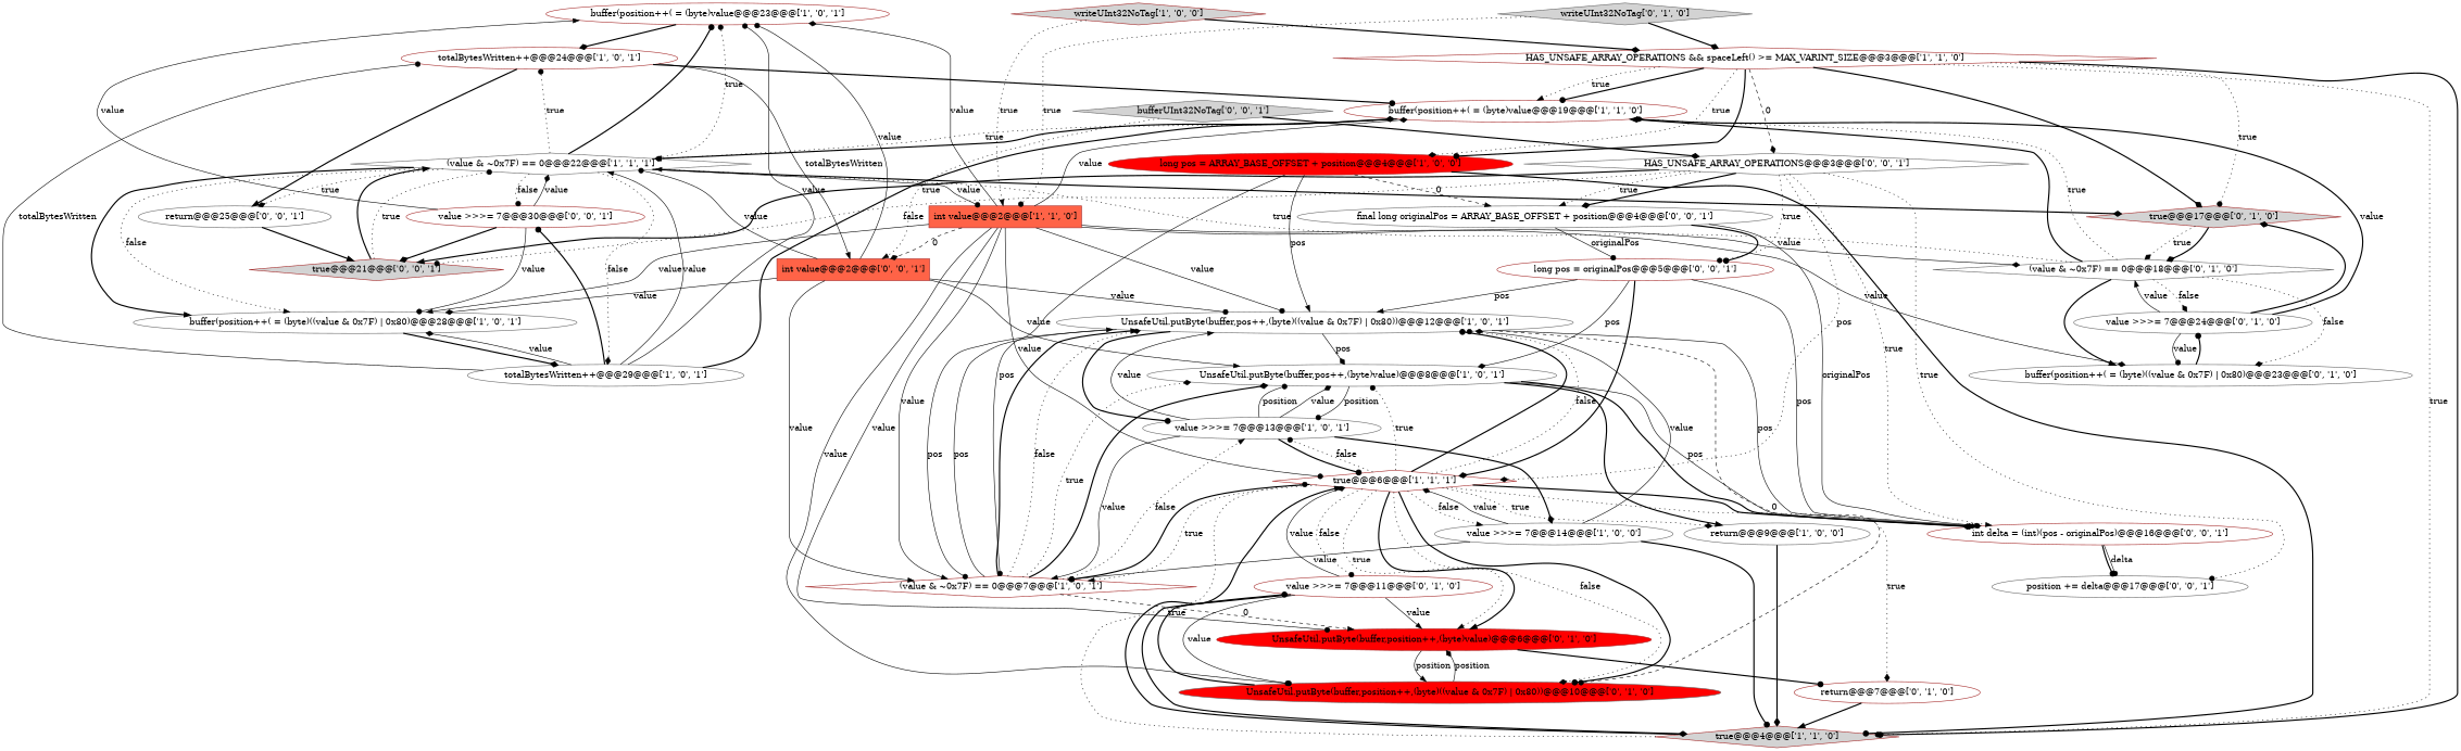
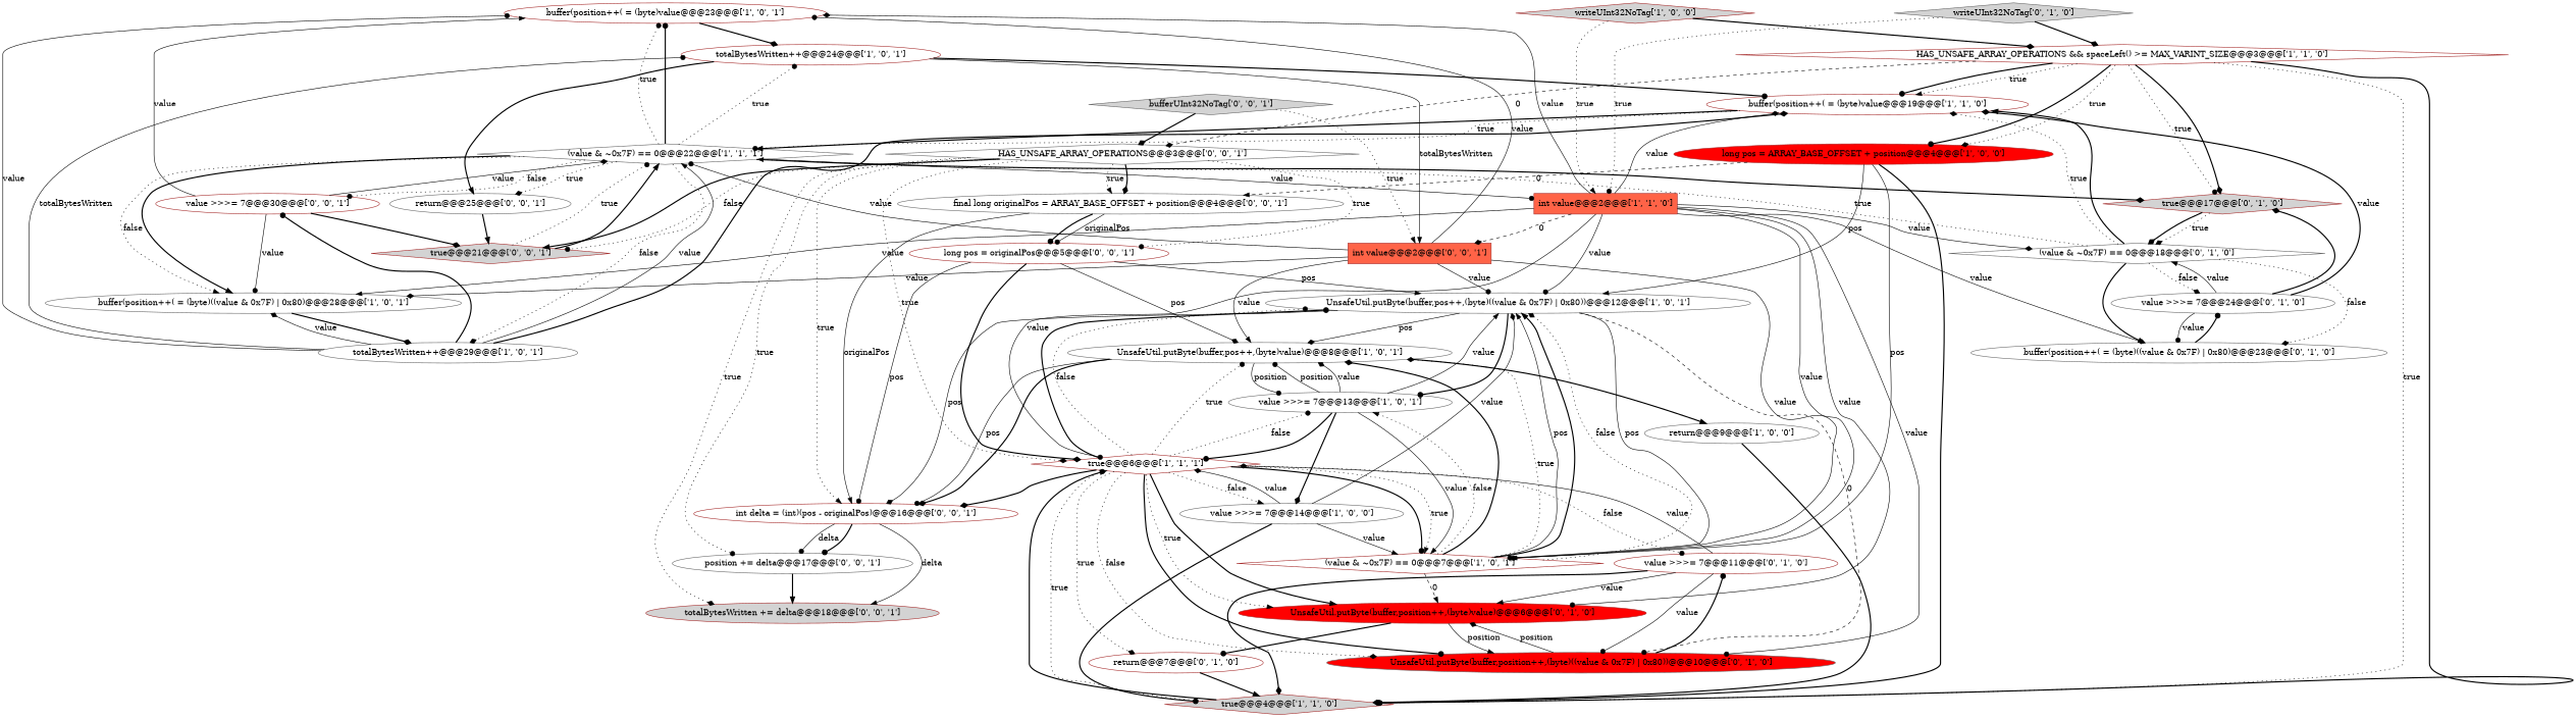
  digraph {
    node [color=brown fillcolor=white shape=ellipse style=filled]
    edge [arrowhead=dot style=solid]
    n1 [label="buffer(position++( = (byte)value@@@23@@@['1', '0', '1']"]
    n2 [label="totalBytesWritten++@@@24@@@['1', '0', '1']"]
    n3 [label="buffer(position++( = (byte)value@@@19@@@['1', '1', '0']"]
    n4 [color=gray40 label="return@@@25@@@['0', '0', '1']"]
    n5 [fillcolor=tomato label="int value@@@2@@@['0', '0', '1']" shape=box]
    n6 [fillcolor=lightgray label="true@@@4@@@['1', '1', '0']" shape=diamond]
    n7 [label="true@@@6@@@['1', '1', '1']" shape=diamond]
    n8 [color=gray40 label="UnsafeUtil.putByte(buffer,pos++,(byte)((value & 0x7F) | 0x80))@@@12@@@['1', '0', '1']"]
    n9 [color=gray40 label="UnsafeUtil.putByte(buffer,pos++,(byte)value)@@@8@@@['1', '0', '1']"]
    n10 [label="int delta = (int)(pos - originalPos)@@@16@@@['0', '0', '1']"]
    n11 [color=gray40 label="value >>>= 7@@@13@@@['1', '0', '1']"]
    n12 [label="(value & ~0x7F) == 0@@@7@@@['1', '0', '1']" shape=diamond]
    n13 [color=gray40 fillcolor=red label="UnsafeUtil.putByte(buffer,position++,(byte)((value & 0x7F) | 0x80))@@@10@@@['0', '1', '0']"]
    n14 [color=gray40 label="return@@@9@@@['1', '0', '0']"]
    n15 [color=gray40 label="value >>>= 7@@@14@@@['1', '0', '0']"]
    n16 [fillcolor=red label="UnsafeUtil.putByte(buffer,position++,(byte)value)@@@6@@@['0', '1', '0']"]
    n17 [label="return@@@7@@@['0', '1', '0']"]
    n18 [label="value >>>= 7@@@11@@@['0', '1', '0']"]
    n19 [label="value >>>= 7@@@30@@@['0', '0', '1']"]
    n20 [color=gray40 label="buffer(position++( = (byte)((value & 0x7F) | 0x80)@@@28@@@['1', '0', '1']"]
    n21 [color=gray40 label="(value & ~0x7F) == 0@@@22@@@['1', '1', '1']" shape=diamond]
    n22 [fillcolor=lightgray label="true@@@21@@@['0', '0', '1']" shape=diamond]
    n23 [color=gray40 label="totalBytesWritten++@@@29@@@['1', '0', '1']"]
    n24 [fillcolor=tomato label="int value@@@2@@@['1', '1', '0']" shape=box]
    n25 [fillcolor=lightgray label="true@@@17@@@['0', '1', '0']" shape=diamond]
+   n26 [fillcolor=lightgray label="totalBytesWritten += delta@@@18@@@['0', '0', '1']"]
    n27 [color=gray40 label="position += delta@@@17@@@['0', '0', '1']"]
    n28 [color=gray40 fillcolor=lightgray label="writeUInt32NoTag['0', '1', '0']" shape=diamond]
    n29 [label="HAS_UNSAFE_ARRAY_OPERATIONS && spaceLeft() >= MAX_VARINT_SIZE@@@3@@@['1', '1', '0']" shape=diamond]
    n30 [fillcolor=red label="long pos = ARRAY_BASE_OFFSET + position@@@4@@@['1', '0', '0']"]
    n31 [color=gray40 label="HAS_UNSAFE_ARRAY_OPERATIONS@@@3@@@['0', '0', '1']" shape=diamond]
    n32 [color=gray40 label="(value & ~0x7F) == 0@@@18@@@['0', '1', '0']" shape=diamond]
    n33 [color=gray40 label="buffer(position++( = (byte)((value & 0x7F) | 0x80)@@@23@@@['0', '1', '0']"]
    n34 [color=gray40 label="value >>>= 7@@@24@@@['0', '1', '0']"]
    n35 [color=gray40 label="final long originalPos = ARRAY_BASE_OFFSET + position@@@4@@@['0', '0', '1']"]
    n36 [label="long pos = originalPos@@@5@@@['0', '0', '1']"]
    n37 [fillcolor=lightgray label="writeUInt32NoTag['1', '0', '0']" shape=diamond]
    n38 [color=gray40 fillcolor=lightgray label="bufferUInt32NoTag['0', '0', '1']" shape=diamond]
    n1 -> n2 [arrowhead=diamond style=bold]
    n2 -> n3 [style=bold]
    n2 -> n4 [arrowhead=normal style=bold]
    n2 -> n5 [arrowhead=normal label=totalBytesWritten]
    n3 -> n21 [label=true style=dotted]
    n3 -> n21 [arrowhead=normal style=bold]
    n4 -> n22 [arrowhead=normal style=bold]
    n5 -> n1 [label=value]
    n5 -> n8 [label=value]
    n5 -> n9 [arrowhead=normal label=value]
    n5 -> n12 [arrowhead=normal label=value]
    n5 -> n20 [arrowhead=diamond label=value]
    n5 -> n21 [label=value]
    n6 -> n7 [label=true style=dotted]
    n6 -> n7 [arrowhead=normal style=bold]
    n7 -> n8 [style=bold]
    n7 -> n8 [label=false style=dotted]
    n7 -> n9 [label=true style=dotted]
    n7 -> n10 [arrowhead=diamond style=bold]
    n7 -> n11 [label=false style=dotted]
    n7 -> n12 [arrowhead=normal label=true style=dotted]
    n7 -> n12 [style=bold]
    n7 -> n13 [arrowhead=diamond label=false style=dotted]
    n7 -> n13 [style=bold]
-   n7 -> n14 [arrowhead=diamond label=true style=dotted]
    n7 -> n15 [arrowhead=normal label=false style=dotted]
    n7 -> n16 [arrowhead=normal label=true style=dotted]
    n7 -> n16 [arrowhead=normal style=bold]
    n7 -> n17 [arrowhead=diamond label=true style=dotted]
    n7 -> n18 [label=false style=dotted]
    n8 -> n9 [arrowhead=diamond label=pos]
    n8 -> n10 [arrowhead=diamond label=pos]
    n8 -> n11 [style=bold]
    n8 -> n12 [label=pos]
    n8 -> n13 [label=0 style=dashed]
    n9 -> n10 [label=pos]
    n9 -> n10 [arrowhead=diamond style=bold]
    n9 -> n11 [label=position]
    n9 -> n14 [arrowhead=normal style=bold]
+   n10 -> n26 [arrowhead=normal label=delta]
    n10 -> n27 [label=delta]
    n10 -> n27 [style=bold]
    n11 -> n7 [style=bold]
    n11 -> n8 [arrowhead=normal label=value]
    n11 -> n9 [label=position]
    n11 -> n9 [arrowhead=diamond label=value]
    n11 -> n12 [arrowhead=normal label=value]
    n11 -> n15 [arrowhead=diamond style=bold]
    n12 -> n8 [arrowhead=normal label=pos]
    n12 -> n8 [arrowhead=normal style=bold]
    n12 -> n8 [arrowhead=diamond label=false style=dotted]
    n12 -> n9 [arrowhead=diamond label=true style=dotted]
    n12 -> n9 [arrowhead=diamond style=bold]
    n12 -> n11 [arrowhead=normal label=false style=dotted]
    n12 -> n16 [arrowhead=normal label=0 style=dashed]
    n13 -> n16 [arrowhead=diamond label=position]
    n13 -> n18 [style=bold]
    n14 -> n6 [arrowhead=diamond style=bold]
    n15 -> n6 [style=bold]
    n15 -> n7 [arrowhead=diamond label=value]
    n15 -> n8 [arrowhead=diamond label=value]
    n15 -> n12 [arrowhead=normal label=value]
    n16 -> n13 [arrowhead=normal label=position]
    n16 -> n17 [style=bold]
    n17 -> n6 [arrowhead=normal style=bold]
    n18 -> n6 [arrowhead=diamond style=bold]
    n18 -> n7 [arrowhead=diamond label=value]
    n18 -> n13 [label=value]
    n18 -> n16 [arrowhead=normal label=value]
    n19 -> n1 [arrowhead=normal label=value]
    n19 -> n20 [label=value]
    n19 -> n21 [arrowhead=diamond label=value]
    n19 -> n22 [arrowhead=diamond style=bold]
    n20 -> n23 [arrowhead=diamond style=bold]
    n21 -> n1 [label=true style=dotted]
    n21 -> n1 [style=bold]
    n21 -> n2 [label=true style=dotted]
    n21 -> n4 [arrowhead=diamond label=true style=dotted]
    n21 -> n19 [label=false style=dotted]
    n21 -> n20 [arrowhead=normal style=bold]
    n21 -> n20 [arrowhead=normal label=false style=dotted]
    n21 -> n23 [arrowhead=diamond label=false style=dotted]
    n21 -> n24 [label=value]
    n21 -> n25 [arrowhead=diamond style=bold]
    n22 -> n21 [arrowhead=normal style=bold]
    n22 -> n21 [label=true style=dotted]
    n23 -> n1 [label=value]
    n23 -> n2 [label=totalBytesWritten]
    n23 -> n3 [arrowhead=diamond style=bold]
    n23 -> n19 [style=bold]
    n23 -> n20 [arrowhead=diamond label=value]
    n23 -> n21 [arrowhead=normal label=value]
    n24 -> n1 [arrowhead=diamond label=value]
    n24 -> n3 [arrowhead=diamond label=value]
    n24 -> n5 [arrowhead=diamond label=0 style=dashed]
    n24 -> n7 [label=value]
    n24 -> n8 [label=value]
    n24 -> n12 [arrowhead=normal label=value]
    n24 -> n13 [label=value]
    n24 -> n16 [label=value]
    n24 -> n20 [arrowhead=normal label=value]
    n24 -> n32 [arrowhead=diamond label=value]
    n24 -> n33 [arrowhead=diamond label=value]
    n25 -> n32 [arrowhead=diamond label=true style=dotted]
    n25 -> n32 [arrowhead=diamond style=bold]
+   n27 -> n26 [arrowhead=normal style=bold]
    n28 -> n24 [label=true style=dotted]
    n28 -> n29 [arrowhead=diamond style=bold]
    n29 -> n3 [arrowhead=normal label=true style=dotted]
    n29 -> n3 [style=bold]
    n29 -> n6 [label=true style=dotted]
    n29 -> n6 [style=bold]
    n29 -> n25 [label=true style=dotted]
    n29 -> n25 [arrowhead=diamond style=bold]
    n29 -> n30 [style=bold]
    n29 -> n30 [arrowhead=diamond label=true style=dotted]
    n29 -> n31 [arrowhead=diamond label=0 style=dashed]
    n30 -> n6 [style=bold]
    n30 -> n8 [arrowhead=normal label=pos]
    n30 -> n12 [label=pos]
    n30 -> n35 [arrowhead=normal label=0 style=dashed]
-   n31 -> n7 [arrowhead=diamond label=pos style=dotted]
+   n31 -> n7 [arrowhead=diamond label=true style=dotted]
    n31 -> n10 [arrowhead=normal label=true style=dotted]
    n31 -> n22 [label=false style=dotted]
    n31 -> n22 [arrowhead=normal style=bold]
+   n31 -> n26 [arrowhead=diamond label=true style=dotted]
    n31 -> n27 [label=true style=dotted]
    n31 -> n35 [arrowhead=diamond style=bold]
    n31 -> n35 [arrowhead=normal label=true style=dotted]
    n31 -> n36 [label=true style=dotted]
    n32 -> n3 [arrowhead=normal style=bold]
    n32 -> n3 [arrowhead=diamond label=true style=dotted]
    n32 -> n21 [arrowhead=normal label=true style=dotted]
    n32 -> n33 [arrowhead=diamond label=false style=dotted]
    n32 -> n33 [arrowhead=normal style=bold]
    n32 -> n34 [arrowhead=diamond label=false style=dotted]
    n33 -> n34 [style=bold]
    n34 -> n3 [arrowhead=diamond label=value style=bold]
    n34 -> n25 [arrowhead=diamond style=bold]
    n34 -> n32 [arrowhead=normal label=value]
    n34 -> n33 [label=value]
    n35 -> n10 [arrowhead=normal label=originalPos]
    n35 -> n36 [label=originalPos]
    n35 -> n36 [style=bold]
    n36 -> n7 [arrowhead=diamond style=bold]
    n36 -> n8 [arrowhead=normal label=pos]
    n36 -> n9 [arrowhead=diamond label=pos]
    n36 -> n10 [label=pos]
    n37 -> n24 [arrowhead=normal label=true style=dotted]
    n37 -> n29 [arrowhead=diamond style=bold]
    n38 -> n5 [arrowhead=normal label=true style=dotted]
    n38 -> n31 [arrowhead=diamond style=bold]
  }
